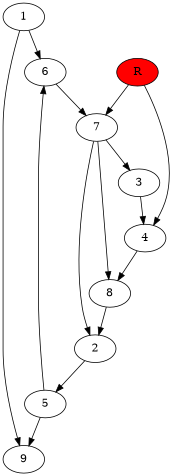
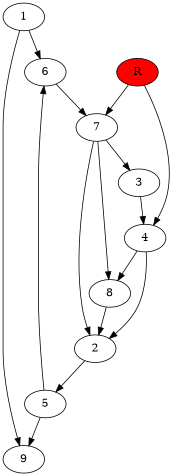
  digraph {
    1
    6
    9
    7
    2
    5
    3
    4
    8
    R [fillcolor="#ff0000" style=filled]
    1 -> 6
    1 -> 9
    6 -> 7
    7 -> 2
    7 -> 3
    7 -> 8
    2 -> 5
    5 -> 6
    5 -> 9
    3 -> 4
+   4 -> 2
    4 -> 8
    8 -> 2
    R -> 7
    R -> 4
  }
